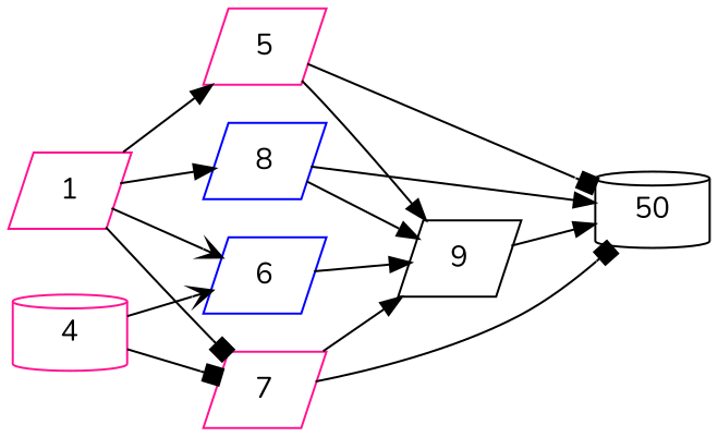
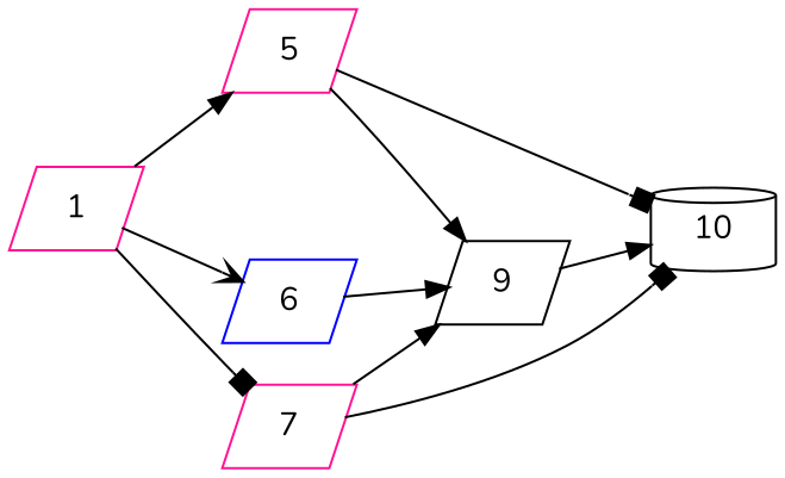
  digraph {
    fontname=Nunito
    rankdir=LR
    node [alpha=0.17 color=deeppink fontname=Nunito shape=parallelogram]
    edge [arrowhead=normal fontname=Nunito]
    1 [expect_size=27828224]
    5 [alpha=0.11 expect_size=23357440]
    6 [color=blue expect_size=43852800]
    7 [alpha=0.08 expect_size=30465024]
-   8 [alpha=0.04 color=blue expect_size=18279424]
    9 [alpha=0.10 color=black expect_size=39770112]
-   10 [alpha=0.18 color=black expect_size=13734912 shape=cylinder label=50]
-   4 [alpha=0.07 expect_size=23885824 shape=cylinder]
+   10 [alpha=0.18 color=black expect_size=13734912 shape=cylinder]
    1 -> 5
    1 -> 6 [arrowhead=vee]
    1 -> 7 [arrowhead=box]
-   1 -> 8
    5 -> 9
    5 -> 10 [arrowhead=box]
    6 -> 9
    7 -> 9
    7 -> 10 [arrowhead=box]
-   8 -> 9
-   8 -> 10
    9 -> 10
-   4 -> 6 [arrowhead=vee]
-   4 -> 7 [arrowhead=box]
  }
